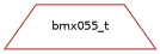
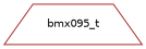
  digraph {
    rankdir=LR
-   n1 [color=brown fillcolor=white fontname=Helvetica fontsize=10 height=0.2 label=bmx055_t shape=trapezium style=filled width=0.4]
+   n1 [color=brown fillcolor=white fontname=Helvetica fontsize=10 height=0.2 label=bmx095_t shape=trapezium style=filled width=0.4]
  }
